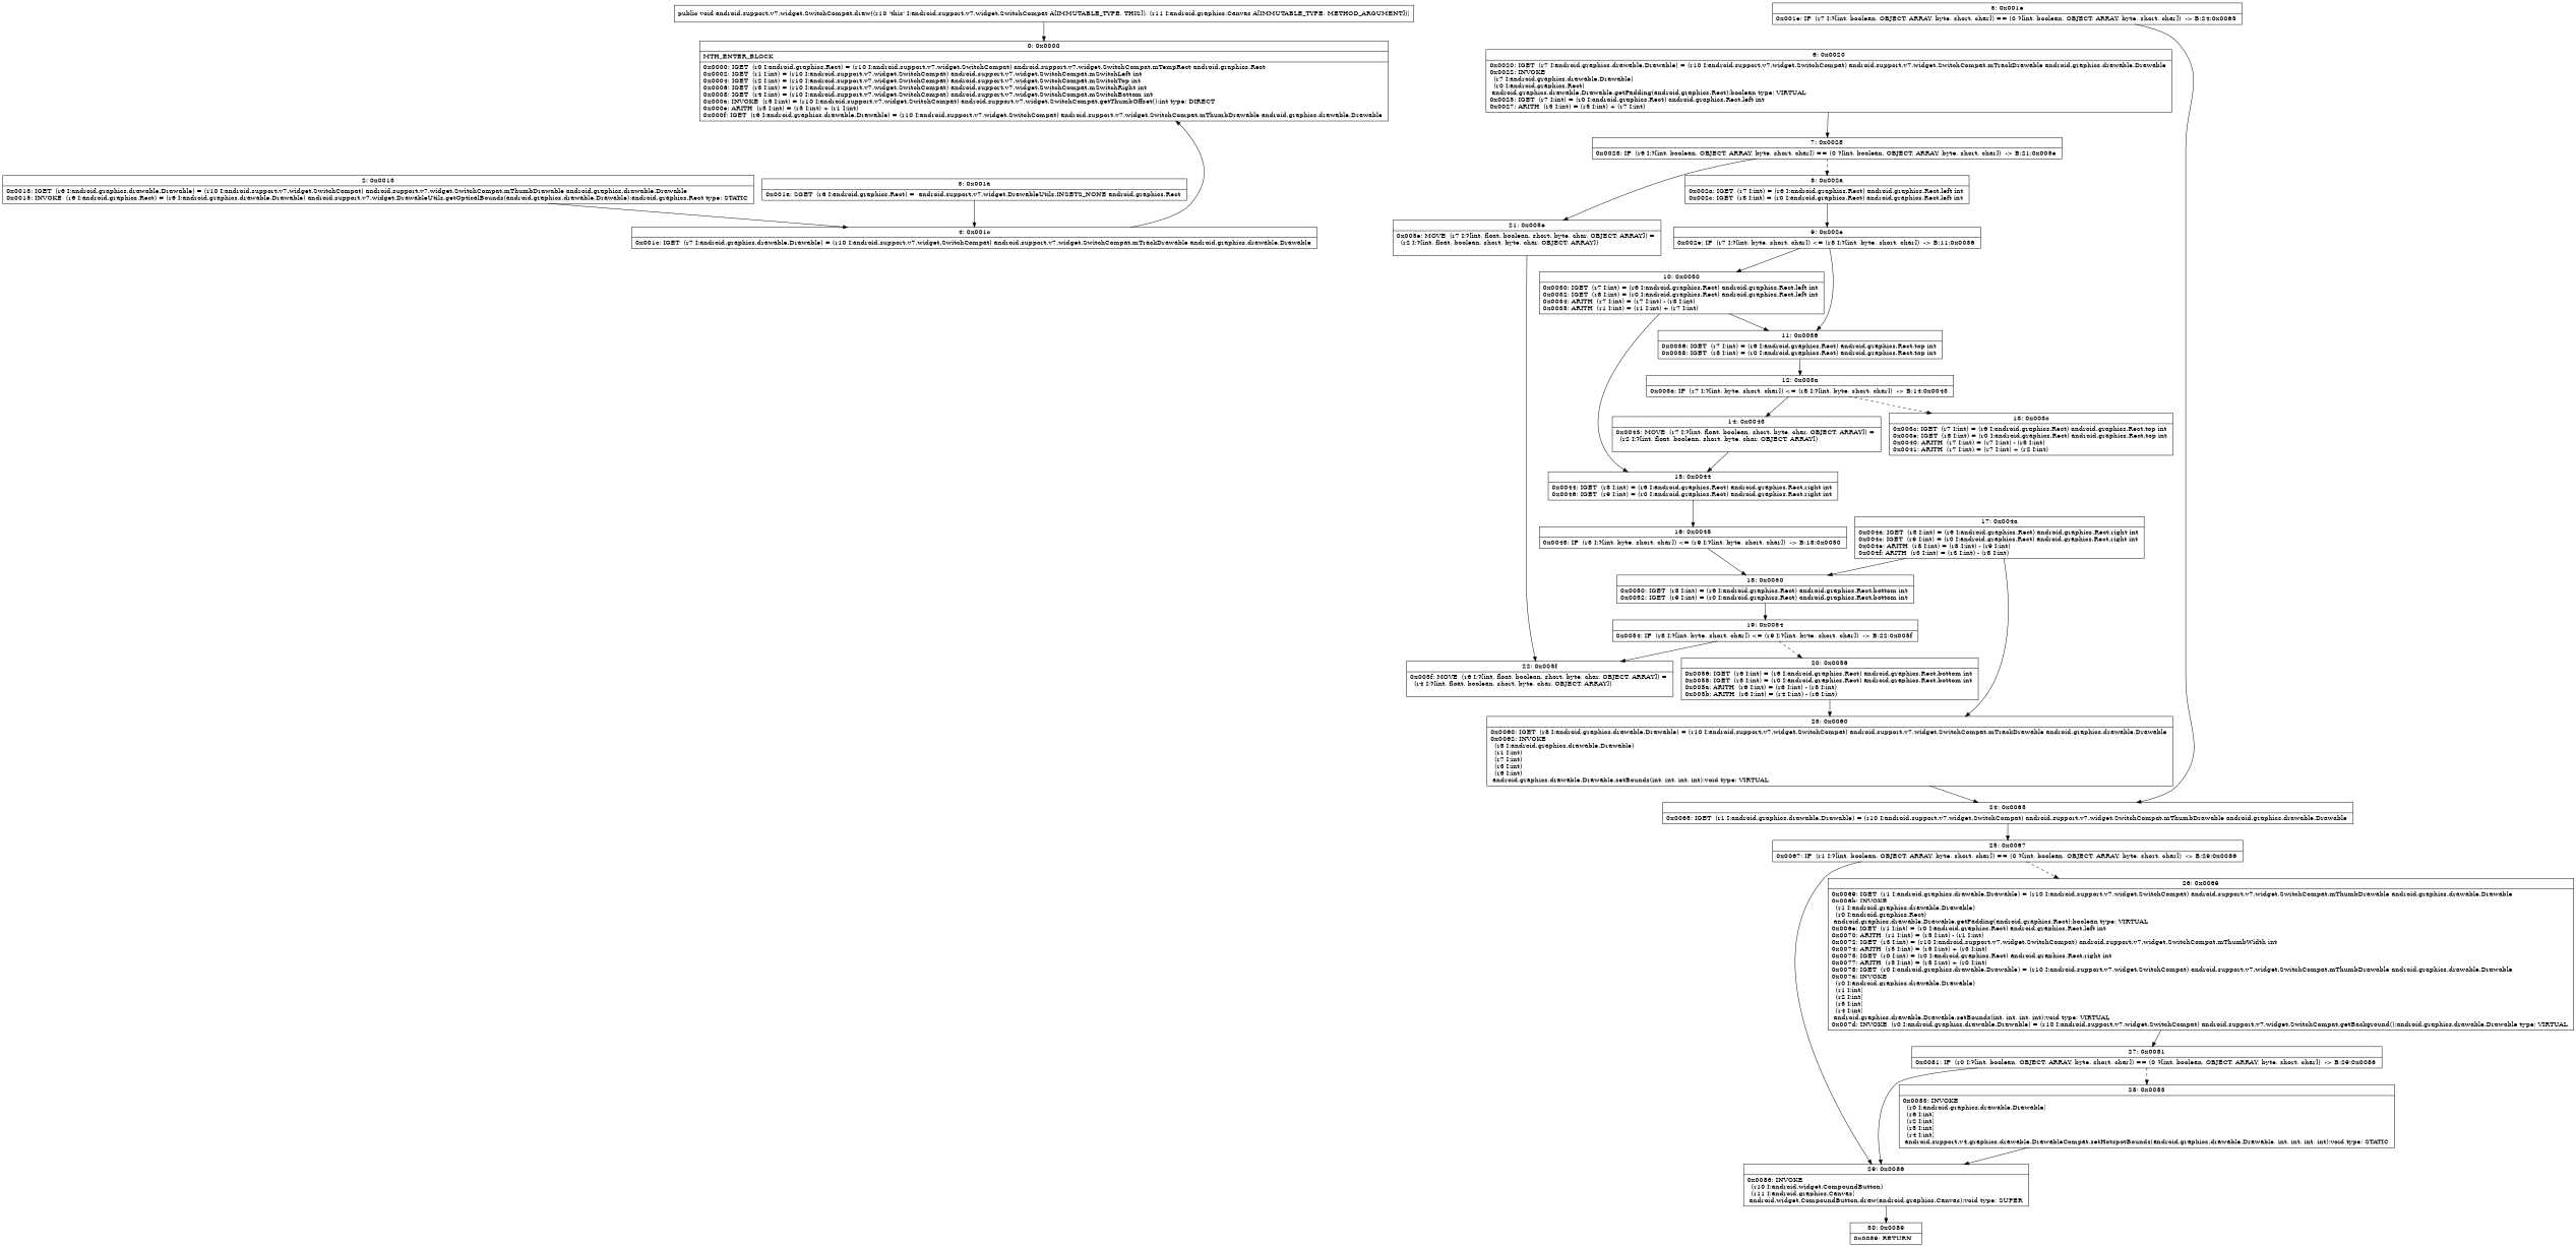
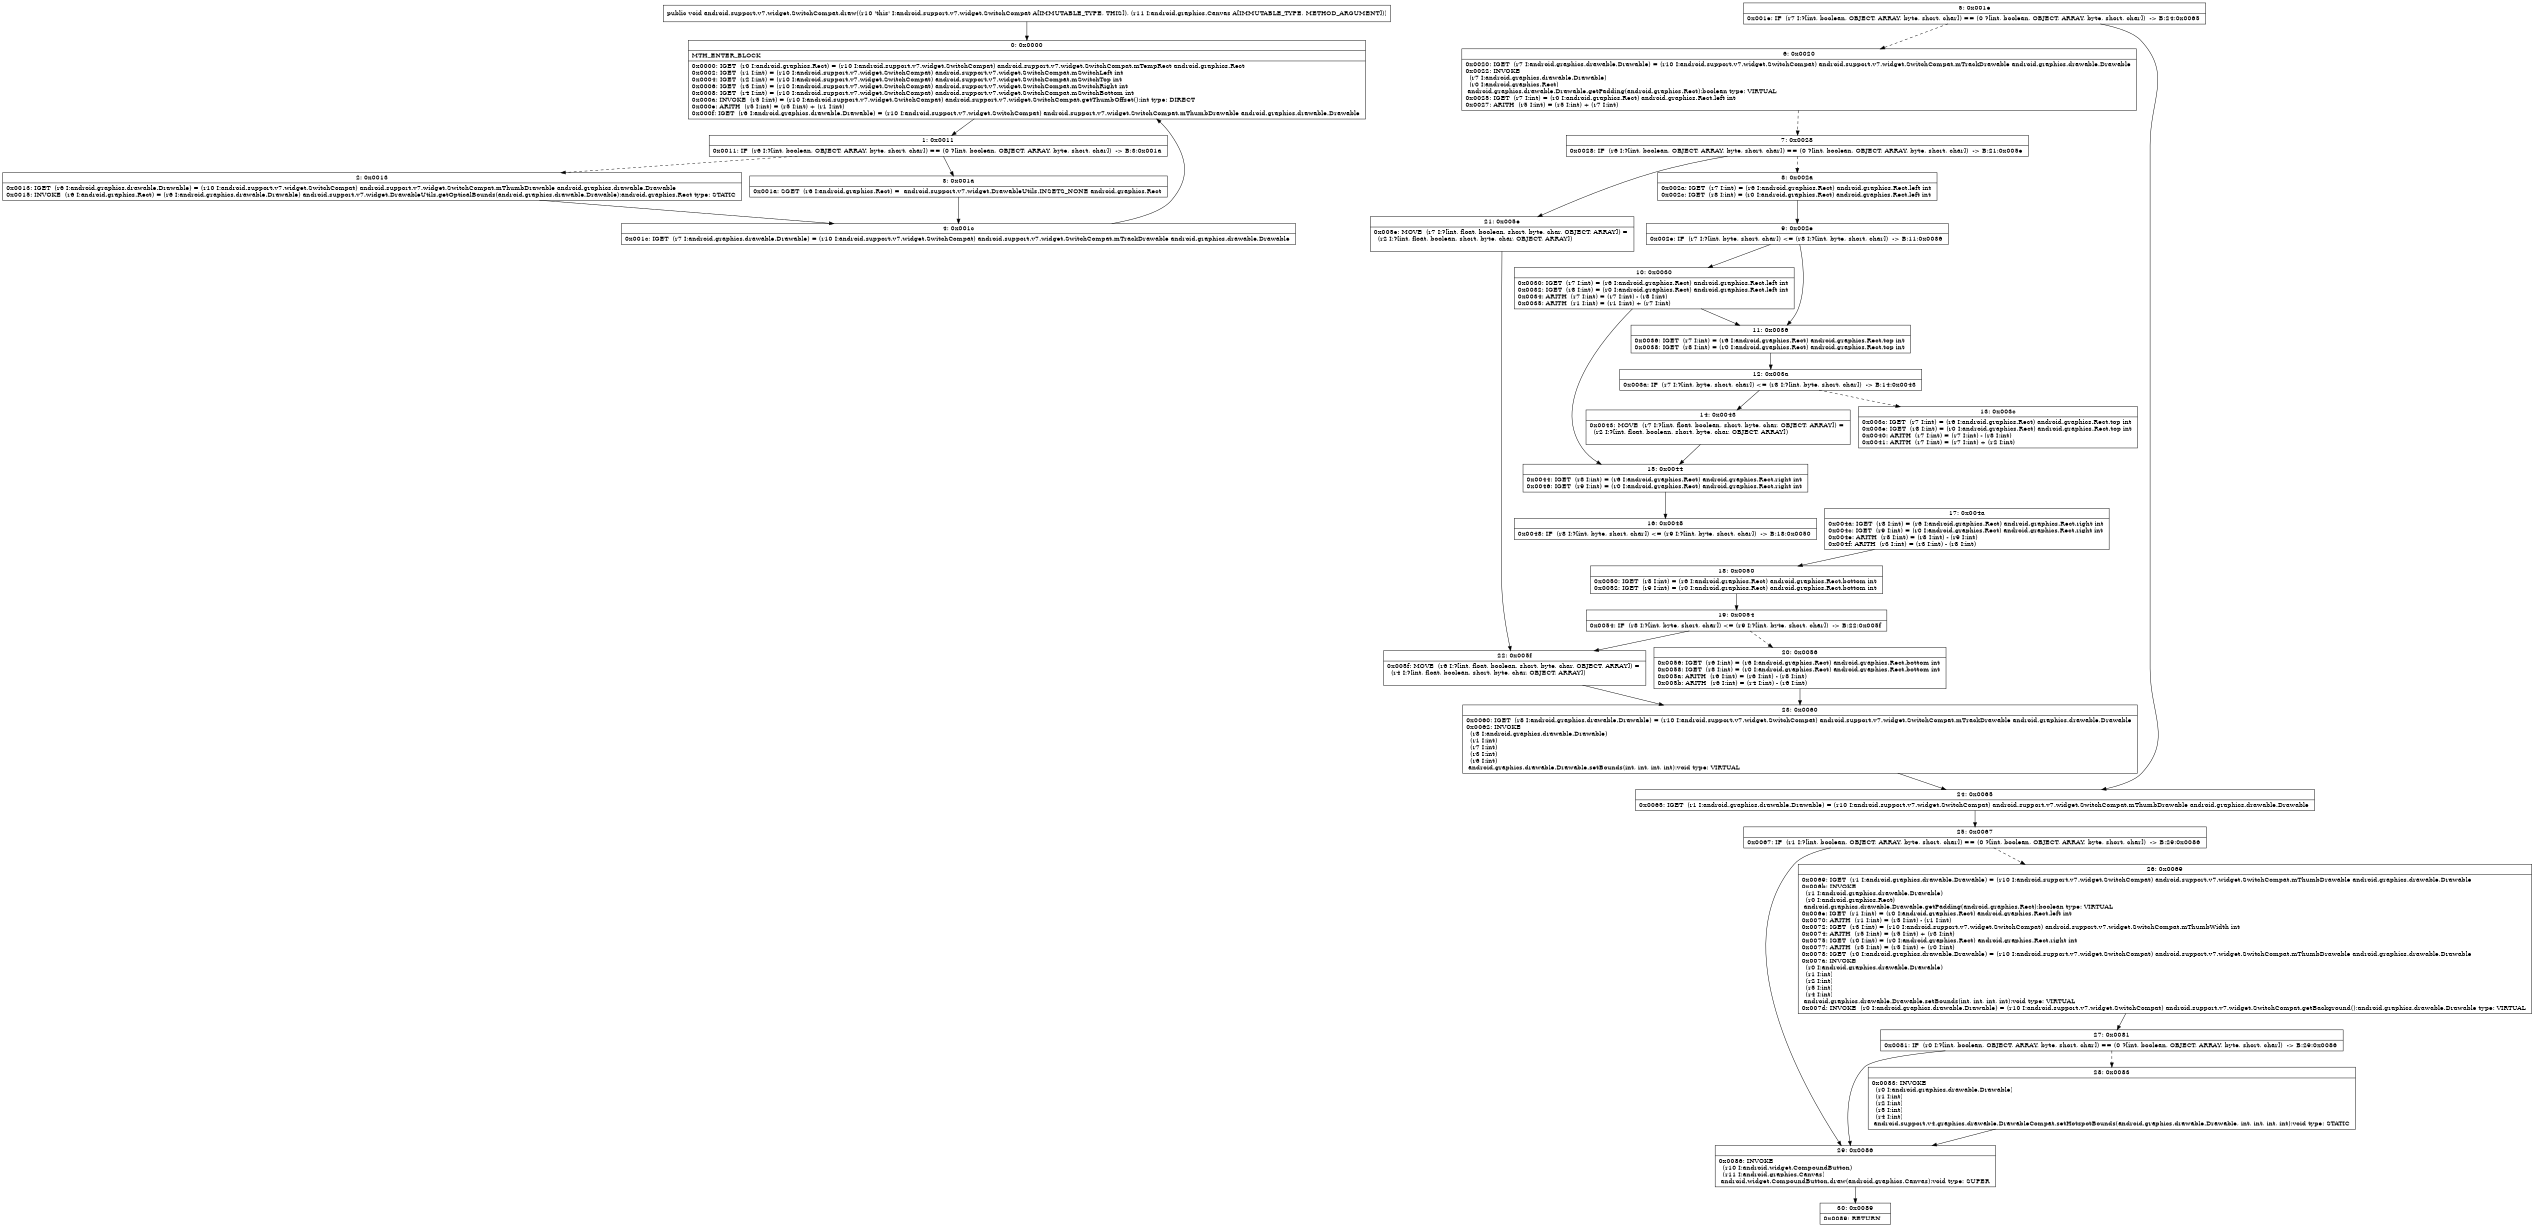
  digraph {
    node [shape=record]
    n1 [label="{0\:\ 0x0000|MTH_ENTER_BLOCK\l|0x0000: IGET  (r0 I:android.graphics.Rect) = (r10 I:android.support.v7.widget.SwitchCompat) android.support.v7.widget.SwitchCompat.mTempRect android.graphics.Rect \l0x0002: IGET  (r1 I:int) = (r10 I:android.support.v7.widget.SwitchCompat) android.support.v7.widget.SwitchCompat.mSwitchLeft int \l0x0004: IGET  (r2 I:int) = (r10 I:android.support.v7.widget.SwitchCompat) android.support.v7.widget.SwitchCompat.mSwitchTop int \l0x0006: IGET  (r3 I:int) = (r10 I:android.support.v7.widget.SwitchCompat) android.support.v7.widget.SwitchCompat.mSwitchRight int \l0x0008: IGET  (r4 I:int) = (r10 I:android.support.v7.widget.SwitchCompat) android.support.v7.widget.SwitchCompat.mSwitchBottom int \l0x000a: INVOKE  (r5 I:int) = (r10 I:android.support.v7.widget.SwitchCompat) android.support.v7.widget.SwitchCompat.getThumbOffset():int type: DIRECT \l0x000e: ARITH  (r5 I:int) = (r5 I:int) + (r1 I:int) \l0x000f: IGET  (r6 I:android.graphics.drawable.Drawable) = (r10 I:android.support.v7.widget.SwitchCompat) android.support.v7.widget.SwitchCompat.mThumbDrawable android.graphics.drawable.Drawable \l}"]
+   n2 [label="{1\:\ 0x0011|0x0011: IF  (r6 I:?[int, boolean, OBJECT, ARRAY, byte, short, char]) == (0 ?[int, boolean, OBJECT, ARRAY, byte, short, char])  \-\> B:3:0x001a \l}"]
    n3 [label="{2\:\ 0x0013|0x0013: IGET  (r6 I:android.graphics.drawable.Drawable) = (r10 I:android.support.v7.widget.SwitchCompat) android.support.v7.widget.SwitchCompat.mThumbDrawable android.graphics.drawable.Drawable \l0x0015: INVOKE  (r6 I:android.graphics.Rect) = (r6 I:android.graphics.drawable.Drawable) android.support.v7.widget.DrawableUtils.getOpticalBounds(android.graphics.drawable.Drawable):android.graphics.Rect type: STATIC \l}"]
    n4 [label="{3\:\ 0x001a|0x001a: SGET  (r6 I:android.graphics.Rect) =  android.support.v7.widget.DrawableUtils.INSETS_NONE android.graphics.Rect \l}"]
    n5 [label="{4\:\ 0x001c|0x001c: IGET  (r7 I:android.graphics.drawable.Drawable) = (r10 I:android.support.v7.widget.SwitchCompat) android.support.v7.widget.SwitchCompat.mTrackDrawable android.graphics.drawable.Drawable \l}"]
    n6 [label="{5\:\ 0x001e|0x001e: IF  (r7 I:?[int, boolean, OBJECT, ARRAY, byte, short, char]) == (0 ?[int, boolean, OBJECT, ARRAY, byte, short, char])  \-\> B:24:0x0065 \l}"]
    n7 [label="{6\:\ 0x0020|0x0020: IGET  (r7 I:android.graphics.drawable.Drawable) = (r10 I:android.support.v7.widget.SwitchCompat) android.support.v7.widget.SwitchCompat.mTrackDrawable android.graphics.drawable.Drawable \l0x0022: INVOKE  \l  (r7 I:android.graphics.drawable.Drawable)\l  (r0 I:android.graphics.Rect)\l android.graphics.drawable.Drawable.getPadding(android.graphics.Rect):boolean type: VIRTUAL \l0x0025: IGET  (r7 I:int) = (r0 I:android.graphics.Rect) android.graphics.Rect.left int \l0x0027: ARITH  (r5 I:int) = (r5 I:int) + (r7 I:int) \l}"]
    n8 [label="{24\:\ 0x0065|0x0065: IGET  (r1 I:android.graphics.drawable.Drawable) = (r10 I:android.support.v7.widget.SwitchCompat) android.support.v7.widget.SwitchCompat.mThumbDrawable android.graphics.drawable.Drawable \l}"]
    n9 [label="{7\:\ 0x0028|0x0028: IF  (r6 I:?[int, boolean, OBJECT, ARRAY, byte, short, char]) == (0 ?[int, boolean, OBJECT, ARRAY, byte, short, char])  \-\> B:21:0x005e \l}"]
    n10 [label="{25\:\ 0x0067|0x0067: IF  (r1 I:?[int, boolean, OBJECT, ARRAY, byte, short, char]) == (0 ?[int, boolean, OBJECT, ARRAY, byte, short, char])  \-\> B:29:0x0086 \l}"]
    n11 [label="{8\:\ 0x002a|0x002a: IGET  (r7 I:int) = (r6 I:android.graphics.Rect) android.graphics.Rect.left int \l0x002c: IGET  (r8 I:int) = (r0 I:android.graphics.Rect) android.graphics.Rect.left int \l}"]
    n12 [label="{21\:\ 0x005e|0x005e: MOVE  (r7 I:?[int, float, boolean, short, byte, char, OBJECT, ARRAY]) = \l  (r2 I:?[int, float, boolean, short, byte, char, OBJECT, ARRAY])\l \l}"]
    n13 [label="{9\:\ 0x002e|0x002e: IF  (r7 I:?[int, byte, short, char]) \<= (r8 I:?[int, byte, short, char])  \-\> B:11:0x0036 \l}"]
    n14 [label="{22\:\ 0x005f|0x005f: MOVE  (r6 I:?[int, float, boolean, short, byte, char, OBJECT, ARRAY]) = \l  (r4 I:?[int, float, boolean, short, byte, char, OBJECT, ARRAY])\l \l}"]
    n15 [label="{10\:\ 0x0030|0x0030: IGET  (r7 I:int) = (r6 I:android.graphics.Rect) android.graphics.Rect.left int \l0x0032: IGET  (r8 I:int) = (r0 I:android.graphics.Rect) android.graphics.Rect.left int \l0x0034: ARITH  (r7 I:int) = (r7 I:int) \- (r8 I:int) \l0x0035: ARITH  (r1 I:int) = (r1 I:int) + (r7 I:int) \l}"]
    n16 [label="{11\:\ 0x0036|0x0036: IGET  (r7 I:int) = (r6 I:android.graphics.Rect) android.graphics.Rect.top int \l0x0038: IGET  (r8 I:int) = (r0 I:android.graphics.Rect) android.graphics.Rect.top int \l}"]
    n17 [label="{15\:\ 0x0044|0x0044: IGET  (r8 I:int) = (r6 I:android.graphics.Rect) android.graphics.Rect.right int \l0x0046: IGET  (r9 I:int) = (r0 I:android.graphics.Rect) android.graphics.Rect.right int \l}"]
    n18 [label="{12\:\ 0x003a|0x003a: IF  (r7 I:?[int, byte, short, char]) \<= (r8 I:?[int, byte, short, char])  \-\> B:14:0x0043 \l}"]
    n19 [label="{13\:\ 0x003c|0x003c: IGET  (r7 I:int) = (r6 I:android.graphics.Rect) android.graphics.Rect.top int \l0x003e: IGET  (r8 I:int) = (r0 I:android.graphics.Rect) android.graphics.Rect.top int \l0x0040: ARITH  (r7 I:int) = (r7 I:int) \- (r8 I:int) \l0x0041: ARITH  (r7 I:int) = (r7 I:int) + (r2 I:int) \l}"]
    n20 [label="{14\:\ 0x0043|0x0043: MOVE  (r7 I:?[int, float, boolean, short, byte, char, OBJECT, ARRAY]) = \l  (r2 I:?[int, float, boolean, short, byte, char, OBJECT, ARRAY])\l \l}"]
    n21 [label="{16\:\ 0x0048|0x0048: IF  (r8 I:?[int, byte, short, char]) \<= (r9 I:?[int, byte, short, char])  \-\> B:18:0x0050 \l}"]
    n22 [label="{18\:\ 0x0050|0x0050: IGET  (r8 I:int) = (r6 I:android.graphics.Rect) android.graphics.Rect.bottom int \l0x0052: IGET  (r9 I:int) = (r0 I:android.graphics.Rect) android.graphics.Rect.bottom int \l}"]
    n23 [label="{17\:\ 0x004a|0x004a: IGET  (r8 I:int) = (r6 I:android.graphics.Rect) android.graphics.Rect.right int \l0x004c: IGET  (r9 I:int) = (r0 I:android.graphics.Rect) android.graphics.Rect.right int \l0x004e: ARITH  (r8 I:int) = (r8 I:int) \- (r9 I:int) \l0x004f: ARITH  (r3 I:int) = (r3 I:int) \- (r8 I:int) \l}"]
    n24 [label="{19\:\ 0x0054|0x0054: IF  (r8 I:?[int, byte, short, char]) \<= (r9 I:?[int, byte, short, char])  \-\> B:22:0x005f \l}"]
    n25 [label="{20\:\ 0x0056|0x0056: IGET  (r6 I:int) = (r6 I:android.graphics.Rect) android.graphics.Rect.bottom int \l0x0058: IGET  (r8 I:int) = (r0 I:android.graphics.Rect) android.graphics.Rect.bottom int \l0x005a: ARITH  (r6 I:int) = (r6 I:int) \- (r8 I:int) \l0x005b: ARITH  (r6 I:int) = (r4 I:int) \- (r6 I:int) \l}"]
    n26 [label="{23\:\ 0x0060|0x0060: IGET  (r8 I:android.graphics.drawable.Drawable) = (r10 I:android.support.v7.widget.SwitchCompat) android.support.v7.widget.SwitchCompat.mTrackDrawable android.graphics.drawable.Drawable \l0x0062: INVOKE  \l  (r8 I:android.graphics.drawable.Drawable)\l  (r1 I:int)\l  (r7 I:int)\l  (r3 I:int)\l  (r6 I:int)\l android.graphics.drawable.Drawable.setBounds(int, int, int, int):void type: VIRTUAL \l}"]
    n27 [label="{26\:\ 0x0069|0x0069: IGET  (r1 I:android.graphics.drawable.Drawable) = (r10 I:android.support.v7.widget.SwitchCompat) android.support.v7.widget.SwitchCompat.mThumbDrawable android.graphics.drawable.Drawable \l0x006b: INVOKE  \l  (r1 I:android.graphics.drawable.Drawable)\l  (r0 I:android.graphics.Rect)\l android.graphics.drawable.Drawable.getPadding(android.graphics.Rect):boolean type: VIRTUAL \l0x006e: IGET  (r1 I:int) = (r0 I:android.graphics.Rect) android.graphics.Rect.left int \l0x0070: ARITH  (r1 I:int) = (r5 I:int) \- (r1 I:int) \l0x0072: IGET  (r3 I:int) = (r10 I:android.support.v7.widget.SwitchCompat) android.support.v7.widget.SwitchCompat.mThumbWidth int \l0x0074: ARITH  (r5 I:int) = (r5 I:int) + (r3 I:int) \l0x0075: IGET  (r0 I:int) = (r0 I:android.graphics.Rect) android.graphics.Rect.right int \l0x0077: ARITH  (r5 I:int) = (r5 I:int) + (r0 I:int) \l0x0078: IGET  (r0 I:android.graphics.drawable.Drawable) = (r10 I:android.support.v7.widget.SwitchCompat) android.support.v7.widget.SwitchCompat.mThumbDrawable android.graphics.drawable.Drawable \l0x007a: INVOKE  \l  (r0 I:android.graphics.drawable.Drawable)\l  (r1 I:int)\l  (r2 I:int)\l  (r5 I:int)\l  (r4 I:int)\l android.graphics.drawable.Drawable.setBounds(int, int, int, int):void type: VIRTUAL \l0x007d: INVOKE  (r0 I:android.graphics.drawable.Drawable) = (r10 I:android.support.v7.widget.SwitchCompat) android.support.v7.widget.SwitchCompat.getBackground():android.graphics.drawable.Drawable type: VIRTUAL \l}"]
    n28 [label="{29\:\ 0x0086|0x0086: INVOKE  \l  (r10 I:android.widget.CompoundButton)\l  (r11 I:android.graphics.Canvas)\l android.widget.CompoundButton.draw(android.graphics.Canvas):void type: SUPER \l}"]
    n29 [label="{27\:\ 0x0081|0x0081: IF  (r0 I:?[int, boolean, OBJECT, ARRAY, byte, short, char]) == (0 ?[int, boolean, OBJECT, ARRAY, byte, short, char])  \-\> B:29:0x0086 \l}"]
    n30 [label="{30\:\ 0x0089|0x0089: RETURN   \l}"]
-   n31 [label="{28\:\ 0x0083|0x0083: INVOKE  \l  (r0 I:android.graphics.drawable.Drawable)\l  (r6 I:int)\l  (r2 I:int)\l  (r5 I:int)\l  (r4 I:int)\l android.support.v4.graphics.drawable.DrawableCompat.setHotspotBounds(android.graphics.drawable.Drawable, int, int, int, int):void type: STATIC \l}"]
+   n31 [label="{28\:\ 0x0083|0x0083: INVOKE  \l  (r0 I:android.graphics.drawable.Drawable)\l  (r1 I:int)\l  (r2 I:int)\l  (r5 I:int)\l  (r4 I:int)\l android.support.v4.graphics.drawable.DrawableCompat.setHotspotBounds(android.graphics.drawable.Drawable, int, int, int, int):void type: STATIC \l}"]
    n32 [label="{public void android.support.v7.widget.SwitchCompat.draw((r10 'this' I:android.support.v7.widget.SwitchCompat A[IMMUTABLE_TYPE, THIS]), (r11 I:android.graphics.Canvas A[IMMUTABLE_TYPE, METHOD_ARGUMENT])) }"]
+   n1 -> n2
+   n2 -> n3 [style=dashed]
+   n2 -> n4
    n3 -> n5
    n4 -> n5
    n5 -> n1
+   n6 -> n7 [style=dashed]
    n6 -> n8
-   n7 -> n9
+   n7 -> n9 [style=dashed]
    n8 -> n10
    n9 -> n11 [style=dashed]
    n9 -> n12
    n10 -> n27 [style=dashed]
    n10 -> n28
    n11 -> n13
    n12 -> n14
    n13 -> n15 [style=solid]
    n13 -> n16
-   n23 -> n26
+   n14 -> n26
    n15 -> n16
    n15 -> n17
    n16 -> n18
    n17 -> n21
    n18 -> n19 [style=dashed]
    n18 -> n20
    n20 -> n17
-   n21 -> n22
    n22 -> n24
    n23 -> n22
    n24 -> n14
    n24 -> n25 [style=dashed]
    n25 -> n26
    n26 -> n8
    n27 -> n29
    n28 -> n30
    n29 -> n28
    n29 -> n31 [style=dashed]
    n31 -> n28
    n32 -> n1
  }
